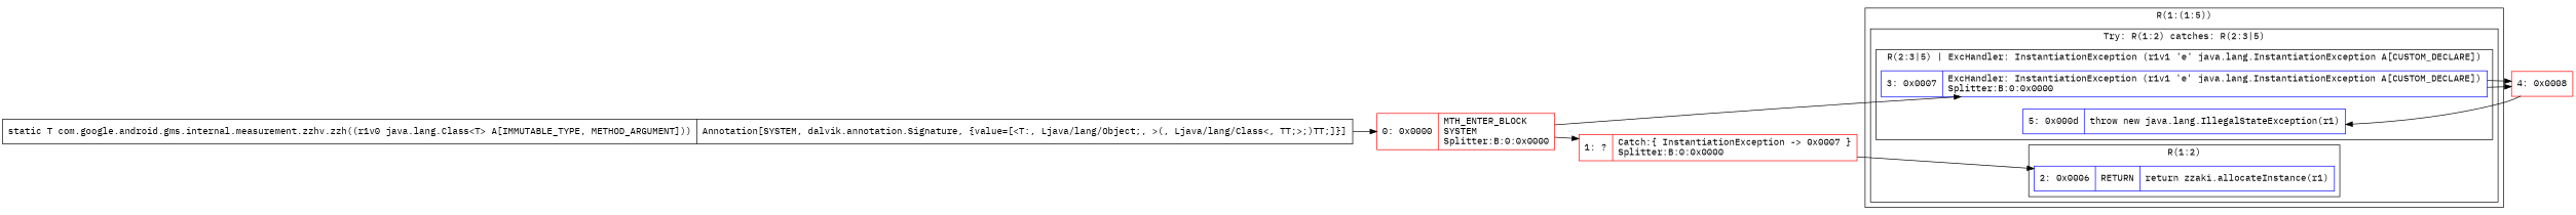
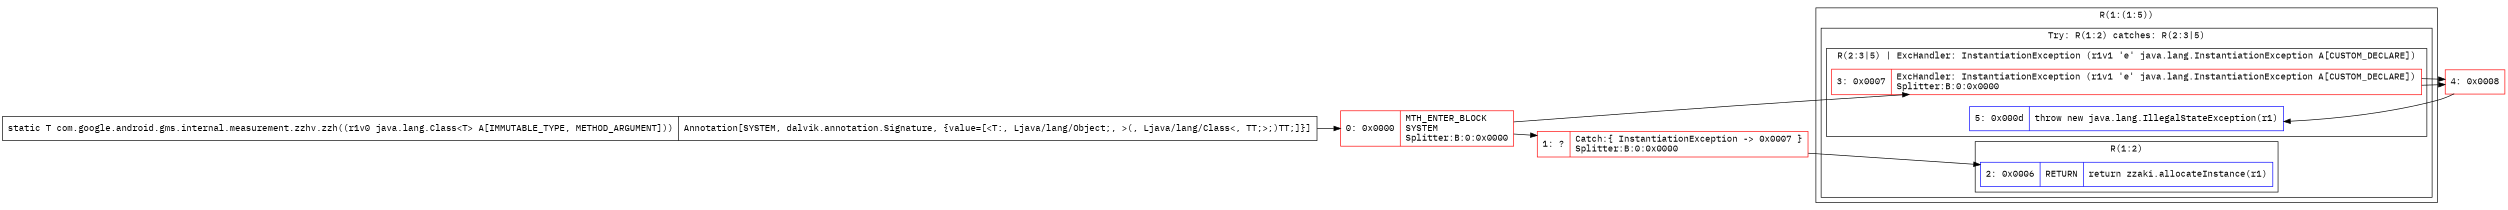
  digraph {
    fontname="IBM Plex Mono"
    rankdir=LR
    node [color=blue fontname="IBM Plex Mono" shape=record]
    edge [fontname="IBM Plex Mono"]
    n1 [label="{2\:\ 0x0006|RETURN\l|return zzaki.allocateInstance(r1)\l}"]
-   n2 [label="{3\:\ 0x0007|ExcHandler: InstantiationException (r1v1 'e' java.lang.InstantiationException A[CUSTOM_DECLARE])\lSplitter:B:0:0x0000\l}"]
+   n2 [color=red label="{3\:\ 0x0007|ExcHandler: InstantiationException (r1v1 'e' java.lang.InstantiationException A[CUSTOM_DECLARE])\lSplitter:B:0:0x0000\l}"]
    n3 [label="{5\:\ 0x000d|throw new java.lang.IllegalStateException(r1)\l}"]
    n4 [color=red label="{4\:\ 0x0008}"]
    n5 [color=red label="{0\:\ 0x0000|MTH_ENTER_BLOCK\lSYSTEM\lSplitter:B:0:0x0000\l}"]
    n6 [color=red label="{1\:\ ?|Catch:\{ InstantiationException \-\> 0x0007 \}\lSplitter:B:0:0x0000\l}"]
    n7 [label="{static T com.google.android.gms.internal.measurement.zzhv.zzh((r1v0 java.lang.Class\<T\> A[IMMUTABLE_TYPE, METHOD_ARGUMENT]))  | Annotation[SYSTEM, dalvik.annotation.Signature, \{value=[\<T:, Ljava\/lang\/Object;, \>(, Ljava\/lang\/Class\<, TT;\>;)TT;]\}]\l}" color=""]
    subgraph cluster_1 {
      label="R(1:(1:5))"
      subgraph cluster_2 {
        label="Try: R(1:2) catches: R(2:3|5)"
        subgraph cluster_3 {
          label="R(1:2)"
          n1
        }
        subgraph cluster_4 {
          label="R(2:3|5) | ExcHandler: InstantiationException (r1v1 'e' java.lang.InstantiationException A[CUSTOM_DECLARE])\l"
          n2
          n3
        }
      }
    }
    subgraph cluster_5 {
      label="R(2:3|5) | ExcHandler: InstantiationException (r1v1 'e' java.lang.InstantiationException A[CUSTOM_DECLARE])\l"
    }
    n2 -> n4
    n2 -> n4
    n4 -> n3
    n5 -> n2
    n5 -> n6
    n6 -> n1
    n7 -> n5
  }
